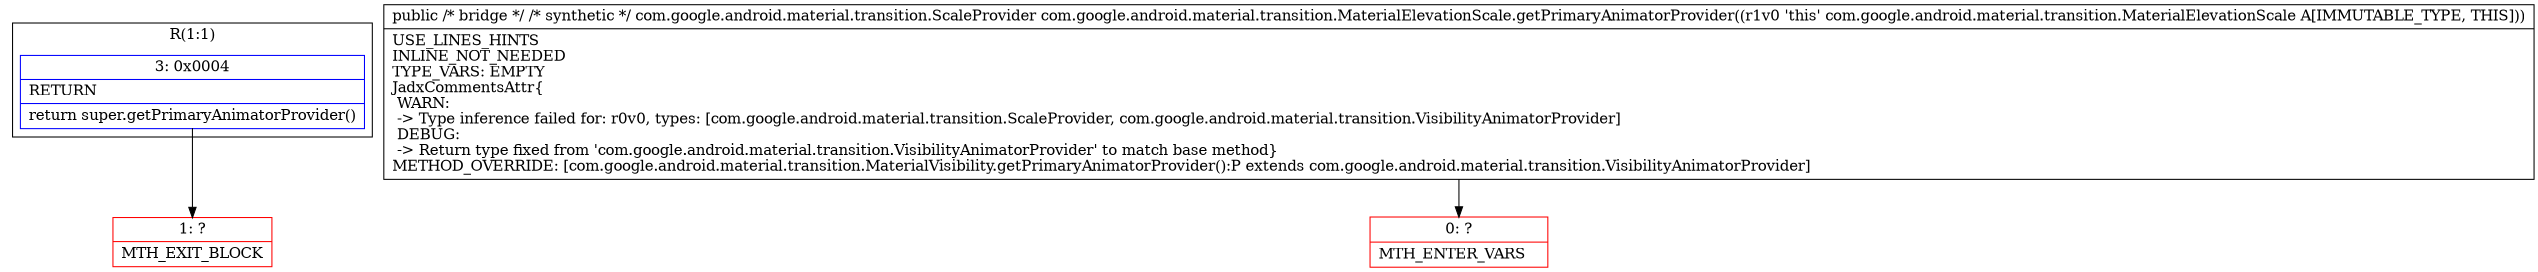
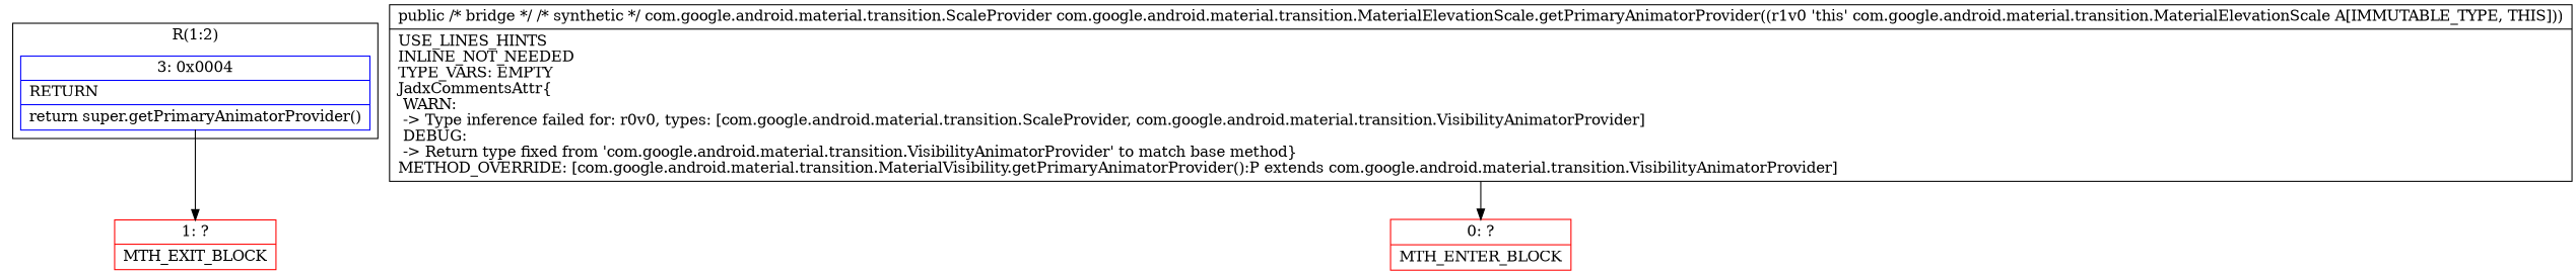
  digraph {
    node [color=red shape=record]
    n1 [color=blue label="{3\:\ 0x0004|RETURN\l|return super.getPrimaryAnimatorProvider()\l}"]
    n2 [label="{1\:\ ?|MTH_EXIT_BLOCK\l}"]
-   n3 [label="{0\:\ ?|MTH_ENTER_VARS\l}"]
+   n3 [label="{0\:\ ?|MTH_ENTER_BLOCK\l}"]
    n4 [label="{public \/* bridge *\/ \/* synthetic *\/ com.google.android.material.transition.ScaleProvider com.google.android.material.transition.MaterialElevationScale.getPrimaryAnimatorProvider((r1v0 'this' com.google.android.material.transition.MaterialElevationScale A[IMMUTABLE_TYPE, THIS]))  | USE_LINES_HINTS\lINLINE_NOT_NEEDED\lTYPE_VARS: EMPTY\lJadxCommentsAttr\{\l WARN: \l \-\> Type inference failed for: r0v0, types: [com.google.android.material.transition.ScaleProvider, com.google.android.material.transition.VisibilityAnimatorProvider]\l DEBUG: \l \-\> Return type fixed from 'com.google.android.material.transition.VisibilityAnimatorProvider' to match base method\}\lMETHOD_OVERRIDE: [com.google.android.material.transition.MaterialVisibility.getPrimaryAnimatorProvider():P extends com.google.android.material.transition.VisibilityAnimatorProvider]\l}" color=""]
    subgraph cluster_1 {
-     label="R(1:1)"
+     label="R(1:2)"
      n1
    }
    n1 -> n2
    n4 -> n3
  }
